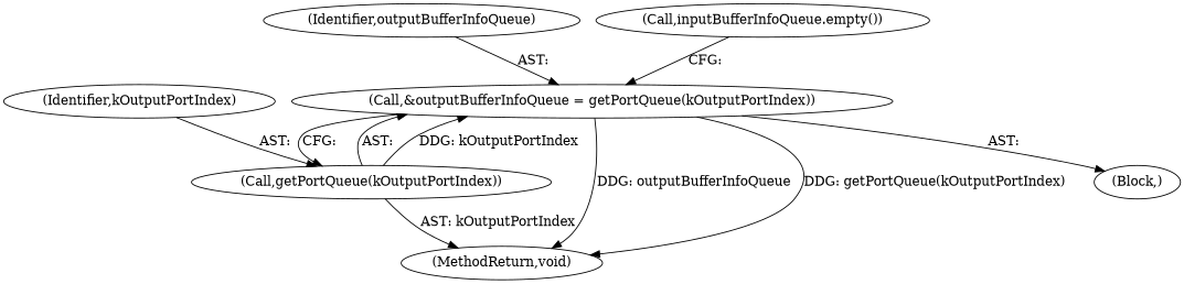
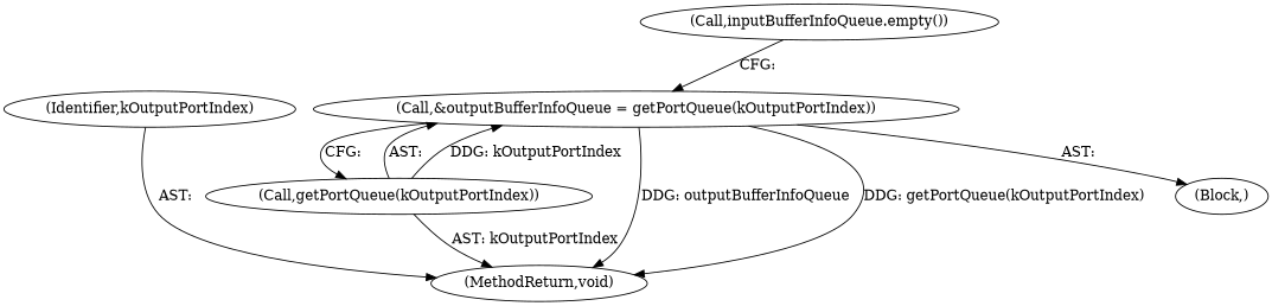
  digraph {
    n1 [label="(Call,&outputBufferInfoQueue = getPortQueue(kOutputPortIndex))"]
    n2 [label="(Call,getPortQueue(kOutputPortIndex))"]
    n3 [label="(MethodReturn,void)"]
    n4 [label="(Block,)"]
    n5 [label="(Identifier,kOutputPortIndex)"]
-   n6 [label="(Identifier,outputBufferInfoQueue)"]
    n7 [label="(Call,inputBufferInfoQueue.empty())"]
    n1 -> n2 [label="CFG: "]
    n1 -> n3 [label="DDG: outputBufferInfoQueue"]
    n1 -> n3 [label="DDG: getPortQueue(kOutputPortIndex)"]
    n1 -> n4 [label="AST: "]
    n2 -> n1 [label="AST: "]
    n2 -> n1 [label="DDG: kOutputPortIndex"]
    n2 -> n3 [label="AST: kOutputPortIndex"]
-   n5 -> n2 [label="AST: "]
-   n6 -> n1 [label="AST: "]
+   n5 -> n3 [label="AST: "]
    n7 -> n1 [label="CFG: "]
  }
